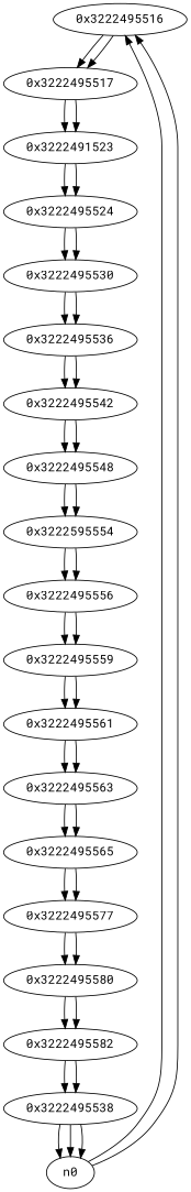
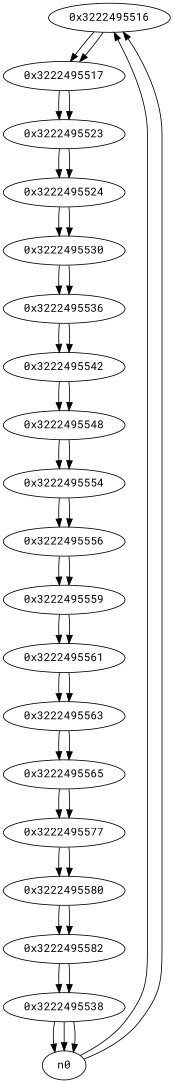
  digraph {
    fontname="Roboto Mono"
    node [fontname="Roboto Mono"]
    edge [fontname="Roboto Mono"]
    n1 [label="0x3222495516"]
    n2 [label="0x3222495517"]
-   n3 [label="0x3222491523"]
+   n3 [label="0x3222495523"]
    n4 [label="0x3222495524"]
    n5 [label="0x3222495530"]
    n6 [label="0x3222495536"]
    n7 [label="0x3222495542"]
    n8 [label="0x3222495548"]
-   n9 [label="0x3222595554"]
+   n9 [label="0x3222495554"]
    n10 [label="0x3222495556"]
    n11 [label="0x3222495559"]
    n12 [label="0x3222495561"]
    n13 [label="0x3222495563"]
    n14 [label="0x3222495565"]
    n15 [label="0x3222495577"]
    n16 [label="0x3222495580"]
    n17 [label="0x3222495582"]
    n18 [label="0x3222495538"]
    n0
    n1 -> n2
    n1 -> n2
    n2 -> n3
    n2 -> n3
    n3 -> n4
    n3 -> n4
    n4 -> n5
    n4 -> n5
    n5 -> n6
    n5 -> n6
    n6 -> n7
    n6 -> n7
    n7 -> n8
    n7 -> n8
    n8 -> n9
    n8 -> n9
    n9 -> n10
    n9 -> n10
    n10 -> n11
    n10 -> n11
    n11 -> n12
    n11 -> n12
    n12 -> n13
    n12 -> n13
    n13 -> n14
    n13 -> n14
    n14 -> n15
    n14 -> n15
    n15 -> n16
    n15 -> n16
    n16 -> n17
    n16 -> n17
    n17 -> n18
    n17 -> n18
    n18 -> n0
    n18 -> n0
    n18 -> n0
    n0 -> n1
    n0 -> n1
  }
